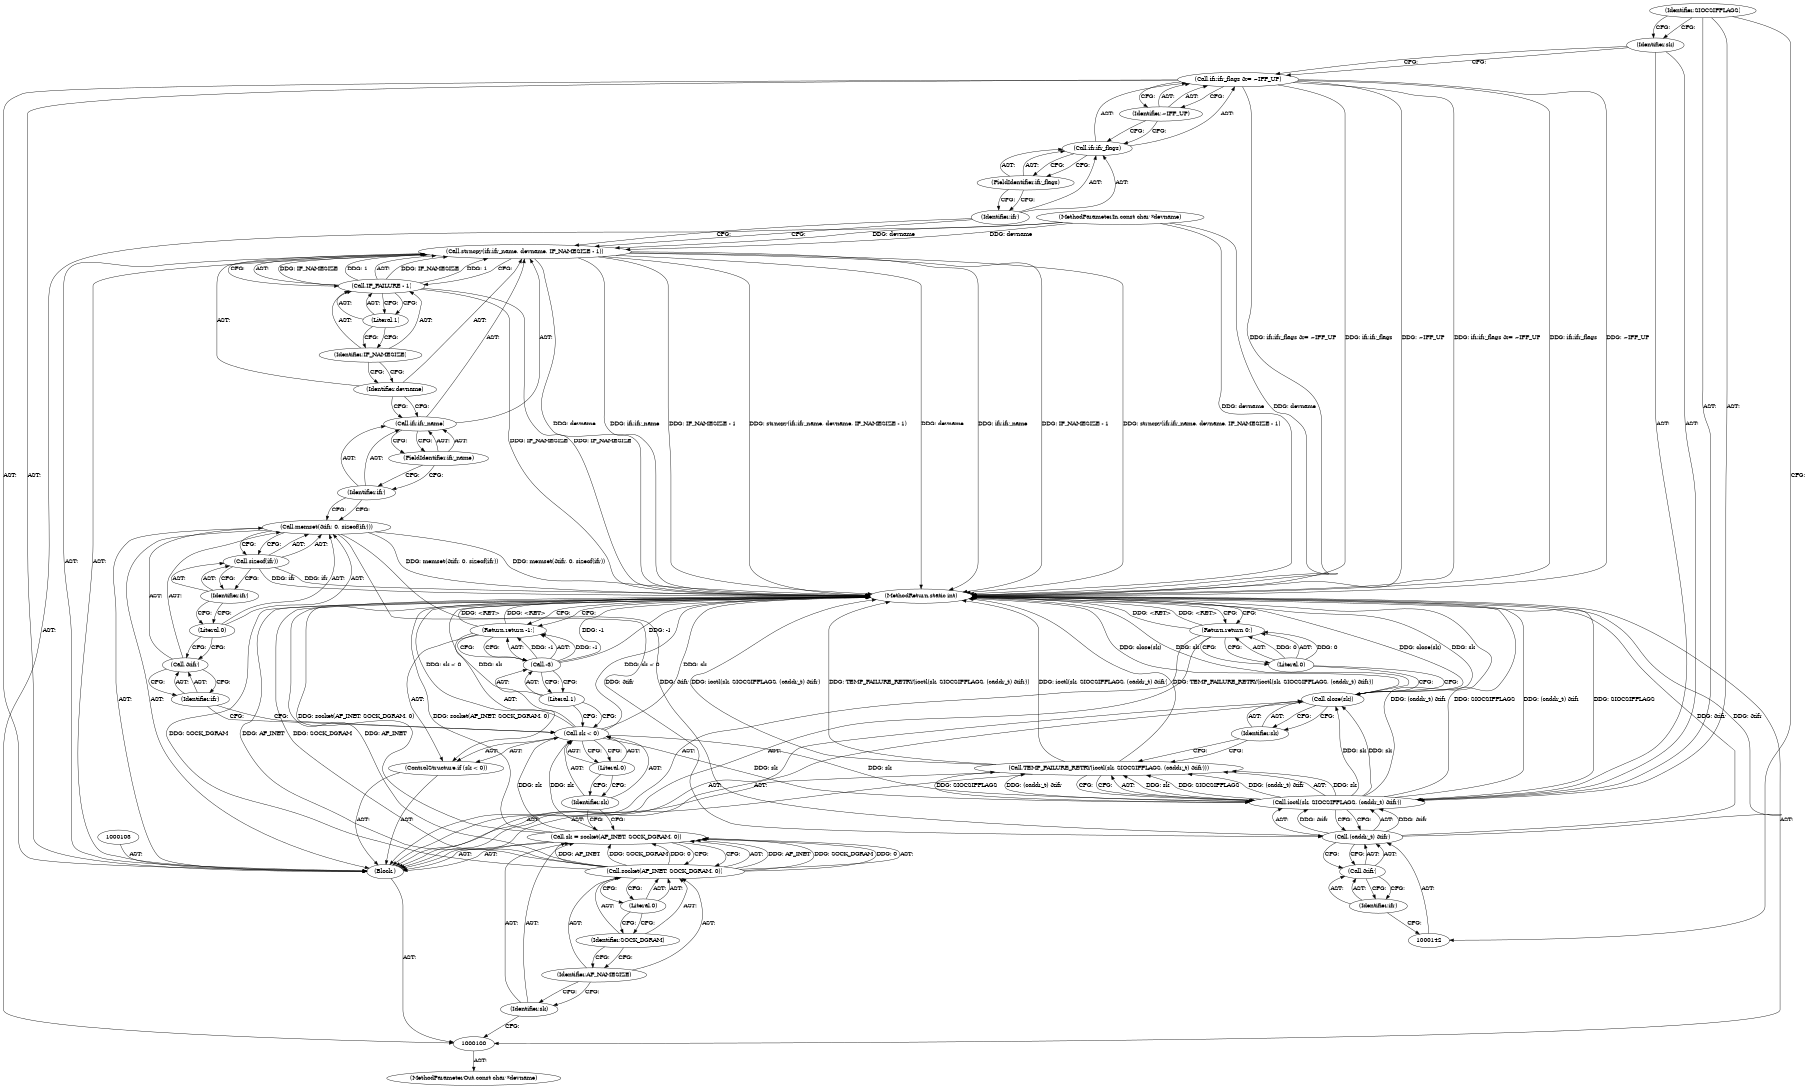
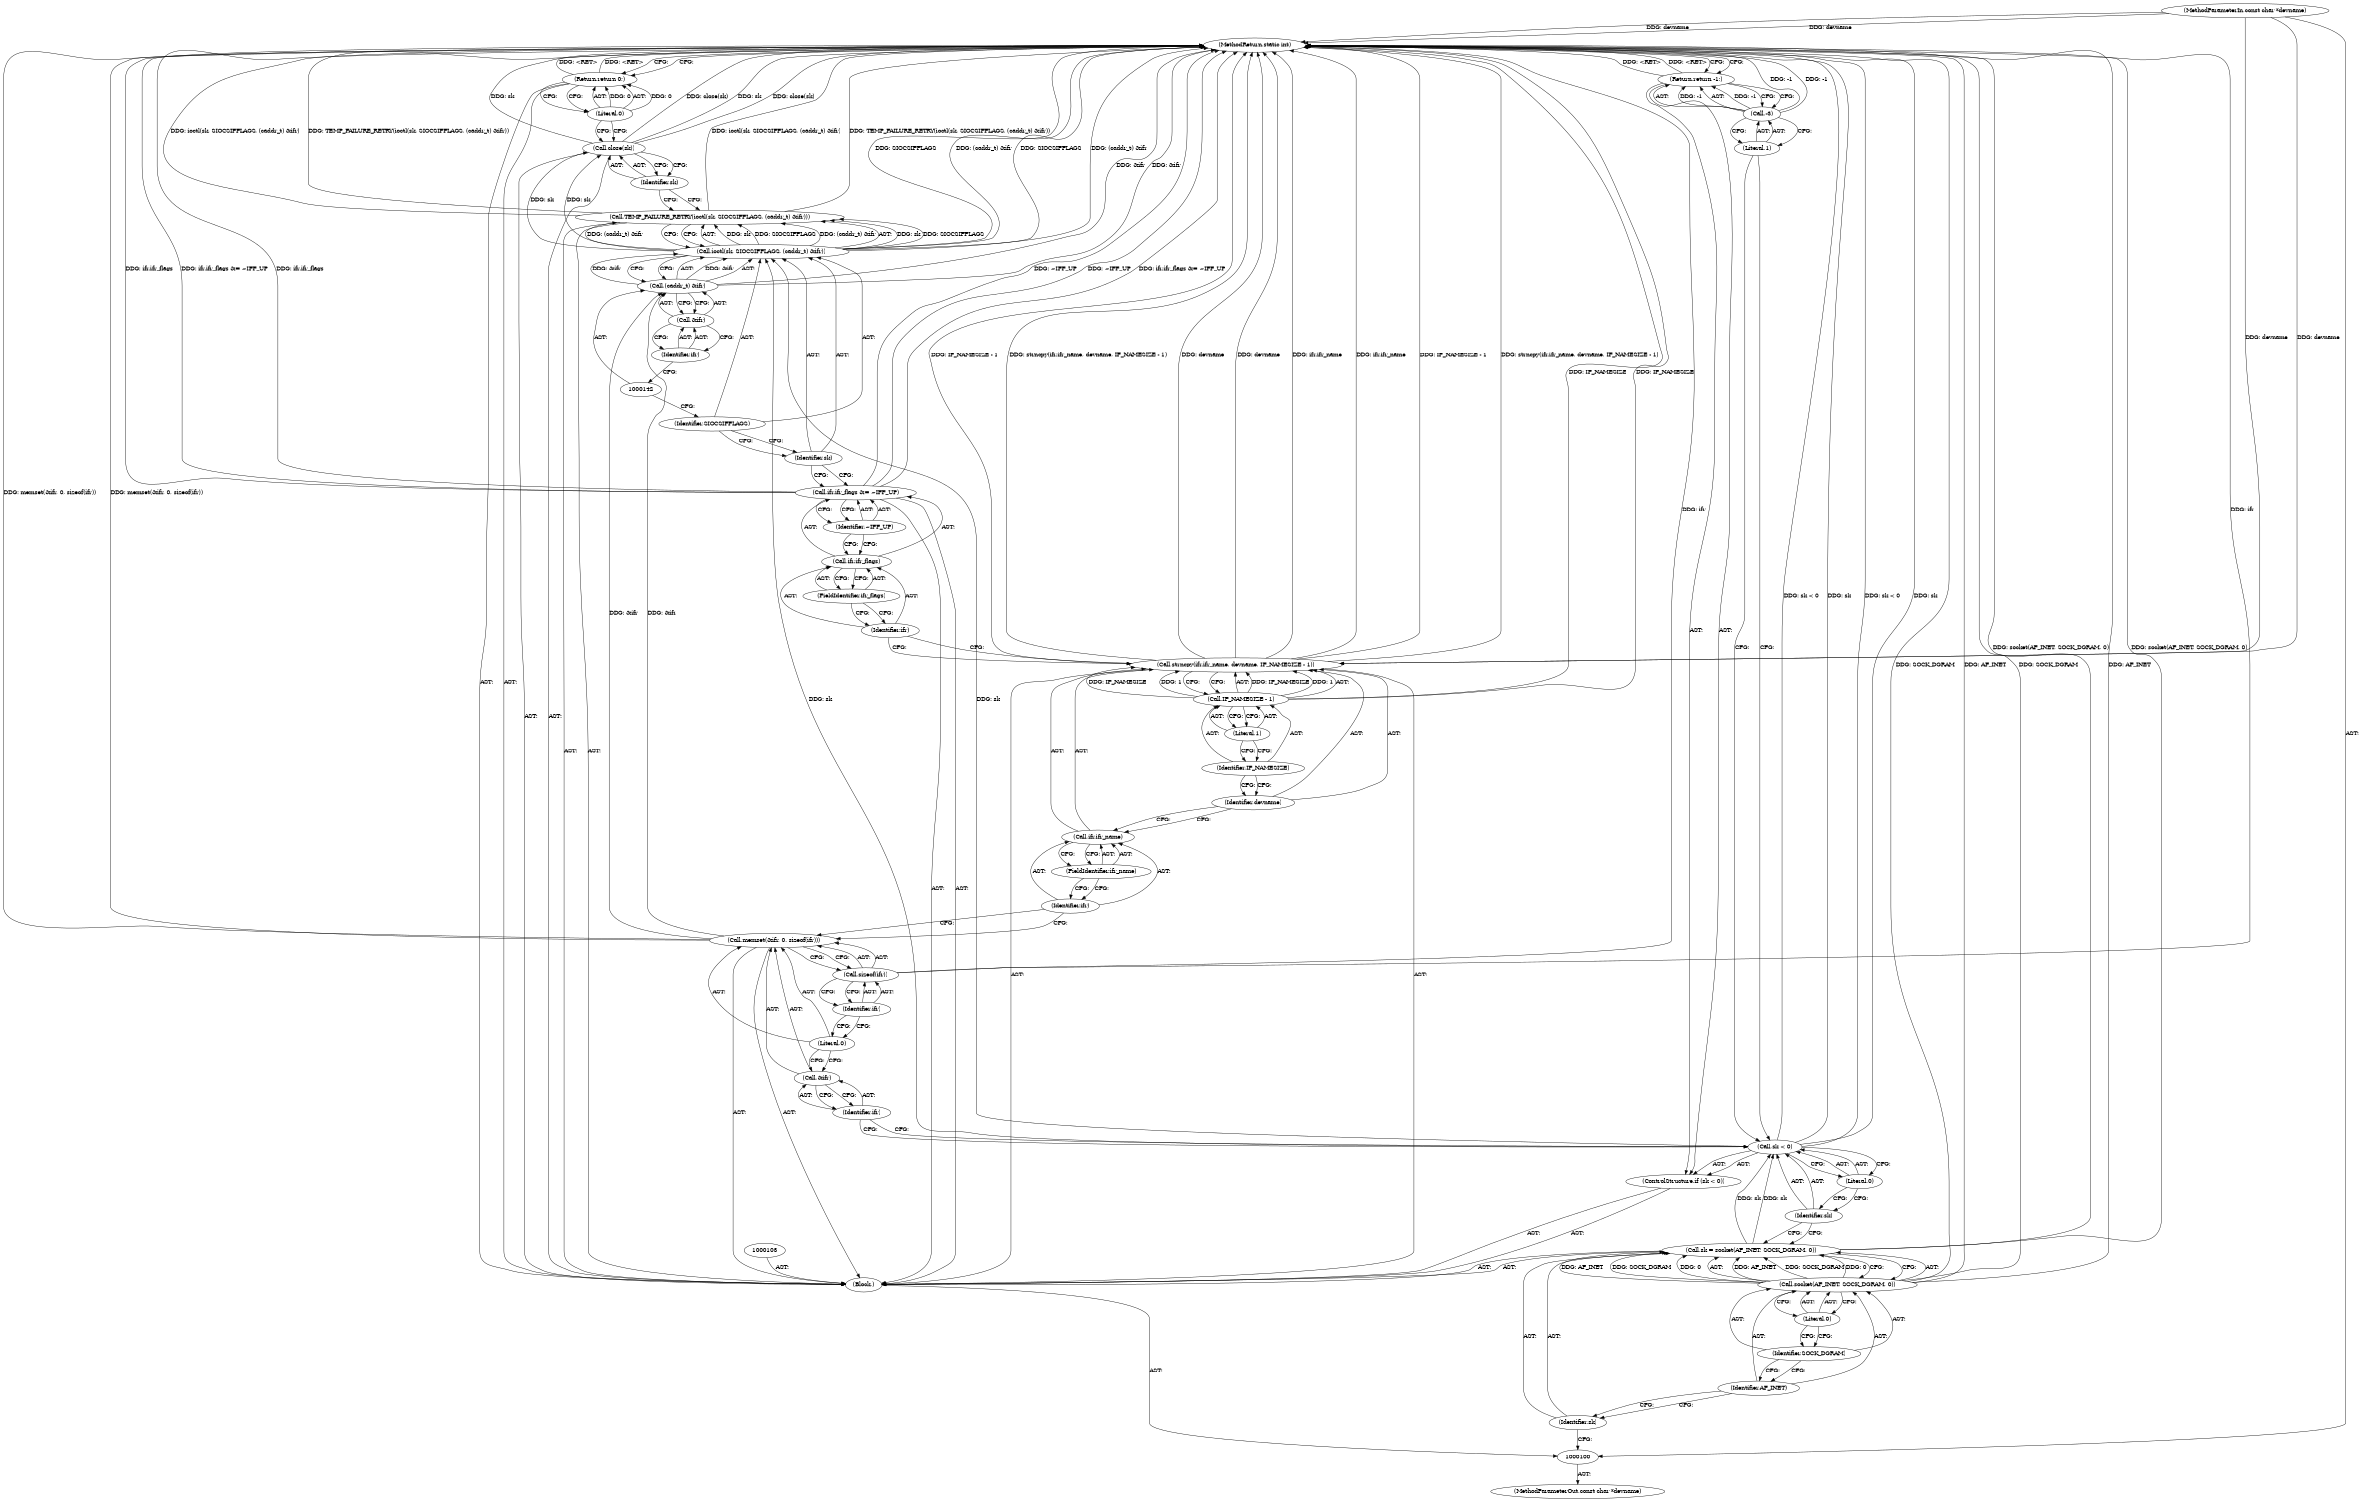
  digraph {
    n1 [label="(MethodReturn,static int)"]
    n2 [label="(Return,return 0;)"]
    n3 [label="(Return,return -1;)"]
    1000100
    n5 [label="(Block,)"]
    n6 [label="(Literal,0)"]
    n7 [label="(ControlStructure,if (sk < 0))"]
    n8 [label="(Call,-3)"]
    n9 [label="(MethodParameterOut,const char *devname)"]
    n10 [label="(MethodParameterIn,const char *devname)"]
    n11 [label="(Call,strncpy(ifr.ifr_name, devname, IF_NAMESIZE - 1))"]
-   n12 [label="(Call,IF_FAILURE - 1)"]
+   n12 [label="(Call,IF_NAMESIZE - 1)"]
    n13 [label="(Call,&ifr)"]
    n14 [label="(Identifier,ifr)"]
    n15 [label="(Call,memset(&ifr, 0, sizeof(ifr)))"]
    n16 [label="(Call,sk < 0)"]
    n17 [label="(Call,sizeof(ifr))"]
    n18 [label="(Call,(caddr_t) &ifr)"]
    n19 [label="(Call,ioctl(sk, SIOCSIFFLAGS, (caddr_t) &ifr))"]
    n20 [label="(Literal,0)"]
    n21 [label="(Literal,0)"]
    n22 [label="(Identifier,ifr)"]
    n23 [label="(Call,&ifr)"]
    n24 [label="(Call,ifr.ifr_name)"]
    n25 [label="(FieldIdentifier,ifr_name)"]
    n26 [label="(Identifier,ifr)"]
    n27 [label="(Identifier,devname)"]
    n28 [label="(Literal,1)"]
    n29 [label="(Identifier,IF_NAMESIZE)"]
    n30 [label="(Identifier,~IFF_UP)"]
    n31 [label="(Call,ifr.ifr_flags &= ~IFF_UP)"]
    n32 [label="(Call,ifr.ifr_flags)"]
    n33 [label="(FieldIdentifier,ifr_flags)"]
    n34 [label="(Identifier,ifr)"]
    n35 [label="(Call,TEMP_FAILURE_RETRY(ioctl(sk, SIOCSIFFLAGS, (caddr_t) &ifr)))"]
    n36 [label="(Call,close(sk))"]
    n37 [label="(Identifier,sk)"]
    n38 [label="(Identifier,sk)"]
    n39 [label="(Identifier,SIOCSIFFLAGS)"]
    n40 [label="(Identifier,ifr)"]
    1000142
-   n42 [label="(Identifier,AF_NAMESIZE)"]
+   n42 [label="(Identifier,AF_INET)"]
    n43 [label="(Identifier,sk)"]
    n44 [label="(Call,socket(AF_INET, SOCK_DGRAM, 0))"]
    n45 [label="(Call,sk = socket(AF_INET, SOCK_DGRAM, 0))"]
    n46 [label="(Literal,0)"]
    n47 [label="(Identifier,SOCK_DGRAM)"]
    n48 [label="(Identifier,sk)"]
    n49 [label="(Literal,1)"]
    1000103
    n1 -> n2 [label="CFG: "]
    n1 -> n2 [label="CFG: "]
    n1 -> n3 [label="CFG: "]
    n1 -> n3 [label="CFG: "]
-   n1 -> 1000100 [label="AST: "]
    n2 -> n1 [label="DDG: <RET>"]
    n2 -> n1 [label="DDG: <RET>"]
    n2 -> n5 [label="AST: "]
    n2 -> n5 [label="AST: "]
    n2 -> n6 [label="CFG: "]
    n2 -> n6 [label="CFG: "]
    n3 -> n1 [label="DDG: <RET>"]
    n3 -> n1 [label="DDG: <RET>"]
    n3 -> n7 [label="AST: "]
    n3 -> n7 [label="AST: "]
    n3 -> n8 [label="CFG: "]
    n3 -> n8 [label="CFG: "]
    1000100 -> n9 [label="AST: "]
    n5 -> 1000100 [label="AST: "]
    n6 -> n2 [label="AST: "]
    n6 -> n2 [label="DDG: 0"]
    n6 -> n2 [label="AST: "]
    n6 -> n2 [label="DDG: 0"]
    n6 -> n36 [label="CFG: "]
    n6 -> n36 [label="CFG: "]
    n7 -> n5 [label="AST: "]
    n7 -> n5 [label="AST: "]
    n8 -> n1 [label="DDG: -1"]
    n8 -> n1 [label="DDG: -1"]
    n8 -> n3 [label="AST: "]
    n8 -> n3 [label="DDG: -1"]
    n8 -> n3 [label="AST: "]
    n8 -> n3 [label="DDG: -1"]
    n8 -> n49 [label="CFG: "]
    n8 -> n49 [label="CFG: "]
    n10 -> n1 [label="DDG: devname"]
    n10 -> n1 [label="DDG: devname"]
    n10 -> 1000100 [label="AST: "]
    n10 -> n11 [label="DDG: devname"]
    n10 -> n11 [label="DDG: devname"]
    n11 -> n1 [label="DDG: ifr.ifr_name"]
    n11 -> n1 [label="DDG: IF_NAMESIZE - 1"]
    n11 -> n1 [label="DDG: strncpy(ifr.ifr_name, devname, IF_NAMESIZE - 1)"]
    n11 -> n1 [label="DDG: devname"]
    n11 -> n1 [label="DDG: ifr.ifr_name"]
    n11 -> n1 [label="DDG: IF_NAMESIZE - 1"]
    n11 -> n1 [label="DDG: strncpy(ifr.ifr_name, devname, IF_NAMESIZE - 1)"]
    n11 -> n1 [label="DDG: devname"]
    n11 -> n5 [label="AST: "]
    n11 -> n5 [label="AST: "]
    n11 -> n12 [label="CFG: "]
    n11 -> n12 [label="CFG: "]
    n12 -> n1 [label="DDG: IF_NAMESIZE"]
    n12 -> n1 [label="DDG: IF_NAMESIZE"]
    n12 -> n11 [label="AST: "]
    n12 -> n11 [label="DDG: IF_NAMESIZE"]
    n12 -> n11 [label="DDG: 1"]
    n12 -> n11 [label="AST: "]
    n12 -> n11 [label="DDG: IF_NAMESIZE"]
    n12 -> n11 [label="DDG: 1"]
    n12 -> n28 [label="CFG: "]
    n12 -> n28 [label="CFG: "]
    n13 -> n14 [label="CFG: "]
    n13 -> n14 [label="CFG: "]
    n13 -> n15 [label="AST: "]
    n13 -> n15 [label="AST: "]
    n14 -> n13 [label="AST: "]
    n14 -> n13 [label="AST: "]
    n14 -> n16 [label="CFG: "]
    n14 -> n16 [label="CFG: "]
    n15 -> n1 [label="DDG: memset(&ifr, 0, sizeof(ifr))"]
    n15 -> n1 [label="DDG: memset(&ifr, 0, sizeof(ifr))"]
    n15 -> n5 [label="AST: "]
    n15 -> n5 [label="AST: "]
    n15 -> n17 [label="CFG: "]
    n15 -> n17 [label="CFG: "]
    n15 -> n18 [label="DDG: &ifr"]
    n15 -> n18 [label="DDG: &ifr"]
    n16 -> n1 [label="DDG: sk < 0"]
    n16 -> n1 [label="DDG: sk"]
    n16 -> n1 [label="DDG: sk < 0"]
    n16 -> n1 [label="DDG: sk"]
    n16 -> n7 [label="AST: "]
    n16 -> n7 [label="AST: "]
    n16 -> n19 [label="DDG: sk"]
    n16 -> n19 [label="DDG: sk"]
    n16 -> n20 [label="CFG: "]
    n16 -> n20 [label="CFG: "]
    n17 -> n1 [label="DDG: ifr"]
    n17 -> n1 [label="DDG: ifr"]
    n17 -> n15 [label="AST: "]
    n17 -> n15 [label="AST: "]
    n17 -> n22 [label="CFG: "]
    n17 -> n22 [label="CFG: "]
    n18 -> n1 [label="DDG: &ifr"]
    n18 -> n1 [label="DDG: &ifr"]
    n18 -> n19 [label="AST: "]
    n18 -> n19 [label="DDG: &ifr"]
    n18 -> n19 [label="AST: "]
    n18 -> n19 [label="DDG: &ifr"]
    n18 -> n23 [label="CFG: "]
    n18 -> n23 [label="CFG: "]
    n19 -> n1 [label="DDG: SIOCSIFFLAGS"]
    n19 -> n1 [label="DDG: (caddr_t) &ifr"]
    n19 -> n1 [label="DDG: SIOCSIFFLAGS"]
    n19 -> n1 [label="DDG: (caddr_t) &ifr"]
    n19 -> n18 [label="CFG: "]
    n19 -> n18 [label="CFG: "]
    n19 -> n35 [label="AST: "]
    n19 -> n35 [label="DDG: sk"]
    n19 -> n35 [label="DDG: SIOCSIFFLAGS"]
    n19 -> n35 [label="DDG: (caddr_t) &ifr"]
    n19 -> n35 [label="AST: "]
    n19 -> n35 [label="DDG: sk"]
    n19 -> n35 [label="DDG: SIOCSIFFLAGS"]
    n19 -> n35 [label="DDG: (caddr_t) &ifr"]
    n19 -> n36 [label="DDG: sk"]
    n19 -> n36 [label="DDG: sk"]
    n20 -> n16 [label="AST: "]
    n20 -> n16 [label="AST: "]
    n20 -> n48 [label="CFG: "]
    n20 -> n48 [label="CFG: "]
    n21 -> n13 [label="CFG: "]
    n21 -> n13 [label="CFG: "]
    n21 -> n15 [label="AST: "]
    n21 -> n15 [label="AST: "]
    n22 -> n17 [label="AST: "]
    n22 -> n17 [label="AST: "]
    n22 -> n21 [label="CFG: "]
    n22 -> n21 [label="CFG: "]
    n23 -> n18 [label="AST: "]
    n23 -> n18 [label="AST: "]
    n23 -> n40 [label="CFG: "]
    n23 -> n40 [label="CFG: "]
    n24 -> n11 [label="AST: "]
    n24 -> n11 [label="AST: "]
    n24 -> n25 [label="CFG: "]
    n24 -> n25 [label="CFG: "]
    n25 -> n24 [label="AST: "]
    n25 -> n24 [label="AST: "]
    n25 -> n26 [label="CFG: "]
    n25 -> n26 [label="CFG: "]
    n26 -> n15 [label="CFG: "]
    n26 -> n15 [label="CFG: "]
    n26 -> n24 [label="AST: "]
    n26 -> n24 [label="AST: "]
    n27 -> n11 [label="AST: "]
    n27 -> n11 [label="AST: "]
    n27 -> n24 [label="CFG: "]
    n27 -> n24 [label="CFG: "]
    n28 -> n12 [label="AST: "]
    n28 -> n12 [label="AST: "]
    n28 -> n29 [label="CFG: "]
    n28 -> n29 [label="CFG: "]
    n29 -> n12 [label="AST: "]
    n29 -> n12 [label="AST: "]
    n29 -> n27 [label="CFG: "]
    n29 -> n27 [label="CFG: "]
    n30 -> n31 [label="AST: "]
    n30 -> n31 [label="AST: "]
    n30 -> n32 [label="CFG: "]
    n30 -> n32 [label="CFG: "]
    n31 -> n1 [label="DDG: ifr.ifr_flags &= ~IFF_UP"]
    n31 -> n1 [label="DDG: ifr.ifr_flags"]
    n31 -> n1 [label="DDG: ~IFF_UP"]
    n31 -> n1 [label="DDG: ifr.ifr_flags &= ~IFF_UP"]
    n31 -> n1 [label="DDG: ifr.ifr_flags"]
    n31 -> n1 [label="DDG: ~IFF_UP"]
    n31 -> n5 [label="AST: "]
    n31 -> n5 [label="AST: "]
    n31 -> n30 [label="CFG: "]
    n31 -> n30 [label="CFG: "]
    n32 -> n31 [label="AST: "]
    n32 -> n31 [label="AST: "]
    n32 -> n33 [label="CFG: "]
    n32 -> n33 [label="CFG: "]
    n33 -> n32 [label="AST: "]
    n33 -> n32 [label="AST: "]
    n33 -> n34 [label="CFG: "]
    n33 -> n34 [label="CFG: "]
    n34 -> n11 [label="CFG: "]
    n34 -> n11 [label="CFG: "]
    n34 -> n32 [label="AST: "]
    n34 -> n32 [label="AST: "]
    n35 -> n1 [label="DDG: ioctl(sk, SIOCSIFFLAGS, (caddr_t) &ifr)"]
    n35 -> n1 [label="DDG: TEMP_FAILURE_RETRY(ioctl(sk, SIOCSIFFLAGS, (caddr_t) &ifr))"]
    n35 -> n1 [label="DDG: ioctl(sk, SIOCSIFFLAGS, (caddr_t) &ifr)"]
    n35 -> n1 [label="DDG: TEMP_FAILURE_RETRY(ioctl(sk, SIOCSIFFLAGS, (caddr_t) &ifr))"]
    n35 -> n5 [label="AST: "]
    n35 -> n5 [label="AST: "]
    n35 -> n19 [label="CFG: "]
    n35 -> n19 [label="CFG: "]
    n36 -> n1 [label="DDG: sk"]
    n36 -> n1 [label="DDG: close(sk)"]
    n36 -> n1 [label="DDG: sk"]
    n36 -> n1 [label="DDG: close(sk)"]
    n36 -> n5 [label="AST: "]
    n36 -> n5 [label="AST: "]
    n36 -> n37 [label="CFG: "]
    n36 -> n37 [label="CFG: "]
    n37 -> n35 [label="CFG: "]
    n37 -> n35 [label="CFG: "]
    n37 -> n36 [label="AST: "]
    n37 -> n36 [label="AST: "]
    n38 -> n19 [label="AST: "]
    n38 -> n19 [label="AST: "]
    n38 -> n31 [label="CFG: "]
    n38 -> n31 [label="CFG: "]
    n39 -> n19 [label="AST: "]
    n39 -> n19 [label="AST: "]
    n39 -> n38 [label="CFG: "]
    n39 -> n38 [label="CFG: "]
    n40 -> n23 [label="AST: "]
    n40 -> n23 [label="AST: "]
    n40 -> 1000142 [label="CFG: "]
    1000142 -> n18 [label="AST: "]
-   n39 -> 1000142 [label="CFG: "]
+   1000142 -> n39 [label="CFG: "]
    n42 -> n43 [label="CFG: "]
    n42 -> n43 [label="CFG: "]
    n42 -> n44 [label="AST: "]
    n42 -> n44 [label="AST: "]
    n43 -> 1000100 [label="CFG: "]
    n43 -> n45 [label="AST: "]
    n43 -> n45 [label="AST: "]
    n44 -> n1 [label="DDG: AF_INET"]
    n44 -> n1 [label="DDG: SOCK_DGRAM"]
    n44 -> n1 [label="DDG: AF_INET"]
    n44 -> n1 [label="DDG: SOCK_DGRAM"]
    n44 -> n45 [label="AST: "]
    n44 -> n45 [label="DDG: AF_INET"]
    n44 -> n45 [label="DDG: SOCK_DGRAM"]
    n44 -> n45 [label="DDG: 0"]
    n44 -> n45 [label="AST: "]
    n44 -> n45 [label="DDG: AF_INET"]
    n44 -> n45 [label="DDG: SOCK_DGRAM"]
    n44 -> n45 [label="DDG: 0"]
    n44 -> n46 [label="CFG: "]
    n44 -> n46 [label="CFG: "]
    n45 -> n1 [label="DDG: socket(AF_INET, SOCK_DGRAM, 0)"]
    n45 -> n1 [label="DDG: socket(AF_INET, SOCK_DGRAM, 0)"]
    n45 -> n5 [label="AST: "]
    n45 -> n5 [label="AST: "]
    n45 -> n16 [label="DDG: sk"]
    n45 -> n16 [label="DDG: sk"]
    n45 -> n44 [label="CFG: "]
    n45 -> n44 [label="CFG: "]
    n46 -> n44 [label="AST: "]
    n46 -> n44 [label="AST: "]
    n46 -> n47 [label="CFG: "]
    n46 -> n47 [label="CFG: "]
    n47 -> n42 [label="CFG: "]
    n47 -> n42 [label="CFG: "]
    n47 -> n44 [label="AST: "]
    n47 -> n44 [label="AST: "]
    n48 -> n16 [label="AST: "]
    n48 -> n16 [label="AST: "]
    n48 -> n45 [label="CFG: "]
    n48 -> n45 [label="CFG: "]
    n49 -> n8 [label="AST: "]
    n49 -> n8 [label="AST: "]
    n49 -> n16 [label="CFG: "]
    n49 -> n16 [label="CFG: "]
    1000103 -> n5 [label="AST: "]
  }
